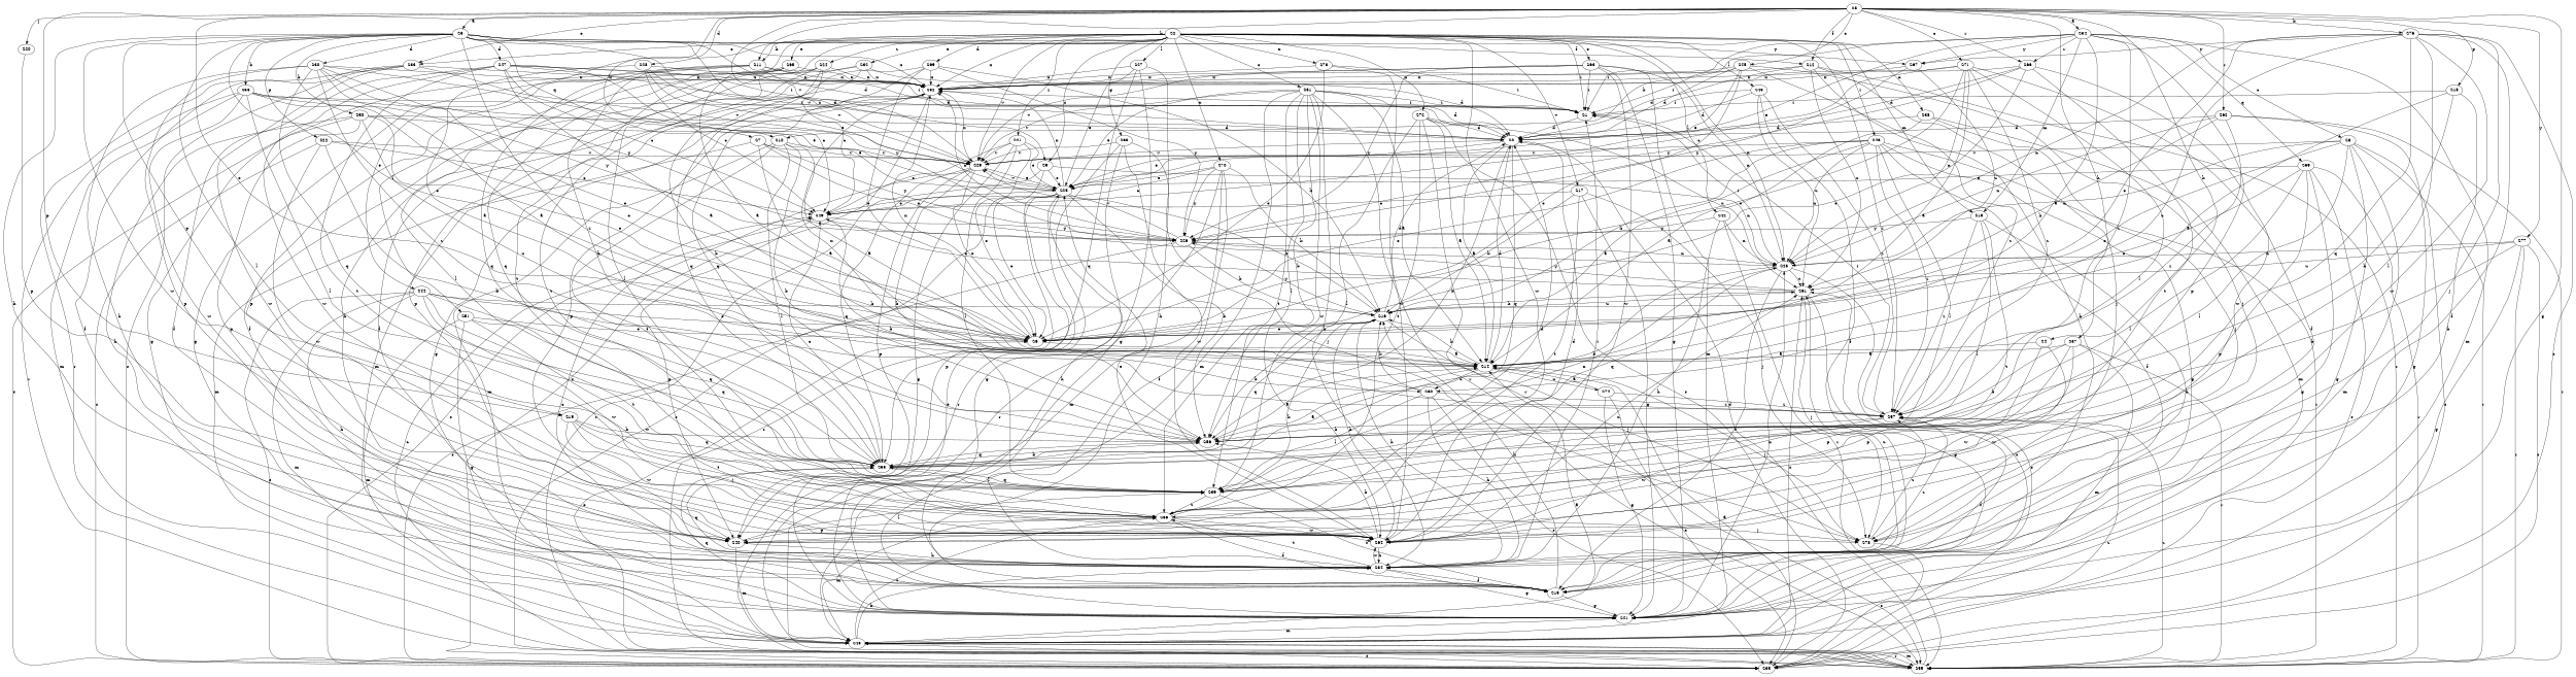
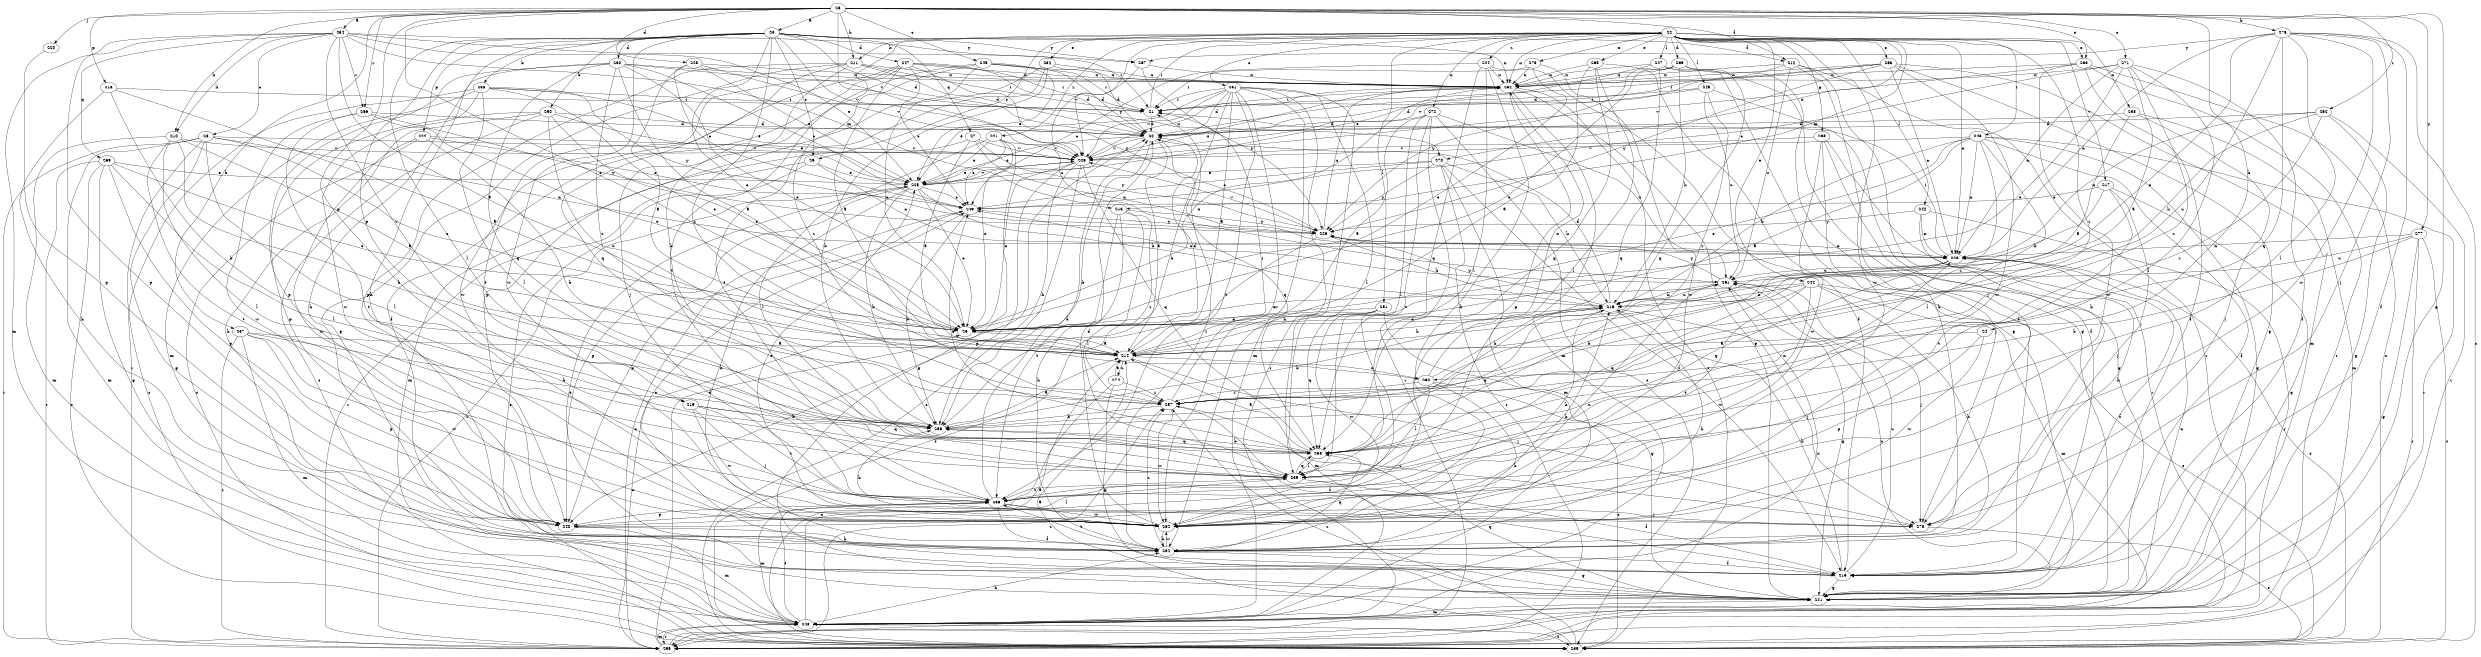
  strict digraph {
    S2
    S69
    S65
    S44
    S32
    S68
    S46
    S1
    S11
    S27
    S51
    S42
    S43
    S13
    S38
    S72
    S23
    S31
    S63
    S33
    S9
    S36
    S17
    S29
    S64
    S73
    S70
    S52
    S24
    S21
    S57
    S6
    S16
    S15
    S53
    S26
    S41
    S39
    S14
    S34
    S48
    S35
    S0
    S40
    S56
    S78
    S55
    S25
    S61
    S49
    S5
    S3
    S54
    S76
    S71
    S45
    S28
    S12
    S37
    S20
    S4
    S10
    S18
    S19
    S62
    S66
    S77
    S50
    S58
    S30
    S47
    S22
    S7
    S67
    S8
    S59
    S60
    S74
    S2 -> S69 [label=d]
    S2 -> S65 [label=e]
    S2 -> S44 [label=e]
    S2 -> S32 [label=e]
    S2 -> S68 [label=g]
    S2 -> S46 [label=i]
-   S2 -> S1 [label=i]
+   S1 -> S2 [label=i]
    S2 -> S11 [label=k]
    S2 -> S27 [label=l]
    S2 -> S51 [label=l]
    S2 -> S42 [label=l]
    S2 -> S43 [label=l]
    S2 -> S13 [label=m]
    S2 -> S38 [label=n]
    S2 -> S72 [label=n]
    S2 -> S23 [label=n]
    S2 -> S31 [label=o]
    S2 -> S63 [label=o]
    S2 -> S33 [label=o]
    S2 -> S9 [label=s]
    S2 -> S36 [label=t]
    S2 -> S17 [label=v]
    S2 -> S29 [label=v]
    S2 -> S64 [label=w]
    S2 -> S73 [label=x]
    S2 -> S70 [label=x]
    S2 -> S52 [label=x]
    S2 -> S24 [label=z]
    S2 -> S21 [label=z]
    S2 -> S57 [label=z]
    S69 -> S52 [label=x]
    S69 -> S6 [label=o]
    S69 -> S16 [label=k]
    S69 -> S15 [label=f]
    S69 -> S53 [label=q]
    S69 -> S26 [label=y]
    S65 -> S52 [label=x]
    S65 -> S53 [label=q]
    S65 -> S41 [label=g]
    S65 -> S39 [label=l]
    S65 -> S14 [label=a]
    S44 -> S36 [label=t]
    S44 -> S64 [label=w]
    S44 -> S6 [label=o]
    S44 -> S16 [label=k]
    S44 -> S53 [label=q]
    S44 -> S34 [label=h]
    S44 -> S48 [label=m]
    S44 -> S35 [label=s]
    S32 -> S36 [label=t]
    S32 -> S52 [label=x]
    S32 -> S0 [label=d]
    S32 -> S40 [label=p]
    S32 -> S56 [label=b]
    S68 -> S29 [label=v]
    S68 -> S64 [label=w]
    S68 -> S41 [label=g]
    S68 -> S78 [label=j]
    S68 -> S55 [label=r]
    S46 -> S23 [label=n]
    S46 -> S29 [label=v]
    S46 -> S57 [label=z]
    S46 -> S6 [label=o]
    S46 -> S16 [label=k]
    S46 -> S15 [label=f]
    S46 -> S41 [label=g]
    S46 -> S39 [label=l]
    S46 -> S14 [label=a]
    S46 -> S55 [label=r]
    S1 -> S0 [label=d]
    S11 -> S1 [label=i]
    S11 -> S52 [label=x]
    S11 -> S53 [label=q]
    S11 -> S41 [label=g]
    S11 -> S0 [label=d]
    S11 -> S40 [label=p]
    S11 -> S56 [label=b]
    S27 -> S52 [label=x]
    S27 -> S53 [label=q]
    S27 -> S41 [label=g]
    S27 -> S34 [label=h]
    S27 -> S25 [label=e]
    S51 -> S64 [label=w]
    S51 -> S6 [label=o]
    S51 -> S53 [label=q]
    S51 -> S41 [label=g]
    S51 -> S48 [label=m]
    S42 -> S23 [label=n]
    S42 -> S26 [label=y]
    S42 -> S34 [label=h]
    S42 -> S55 [label=r]
    S43 -> S1 [label=i]
    S43 -> S57 [label=z]
    S43 -> S15 [label=f]
    S43 -> S0 [label=d]
    S43 -> S61 [label=u]
    S13 -> S36 [label=t]
    S13 -> S57 [label=z]
    S13 -> S26 [label=y]
    S13 -> S39 [label=l]
    S13 -> S34 [label=h]
    S38 -> S14 [label=a]
    S38 -> S48 [label=m]
    S38 -> S0 [label=d]
    S38 -> S78 [label=j]
    S72 -> S36 [label=t]
    S72 -> S39 [label=l]
    S72 -> S14 [label=a]
    S72 -> S35 [label=s]
    S72 -> S0 [label=d]
    S72 -> S55 [label=r]
    S72 -> S61 [label=u]
    S23 -> S1 [label=i]
    S23 -> S15 [label=f]
    S23 -> S53 [label=q]
    S23 -> S35 [label=s]
    S23 -> S56 [label=b]
    S23 -> S61 [label=u]
    S31 -> S1 [label=i]
    S31 -> S36 [label=t]
    S31 -> S29 [label=v]
    S31 -> S64 [label=w]
    S31 -> S39 [label=l]
    S31 -> S14 [label=a]
    S31 -> S34 [label=h]
    S31 -> S48 [label=m]
    S31 -> S0 [label=d]
    S31 -> S56 [label=b]
    S31 -> S55 [label=r]
    S31 -> S25 [label=e]
    S63 -> S1 [label=i]
    S63 -> S23 [label=n]
    S63 -> S29 [label=v]
    S63 -> S64 [label=w]
    S63 -> S52 [label=x]
    S63 -> S26 [label=y]
    S63 -> S41 [label=g]
    S63 -> S48 [label=m]
    S33 -> S29 [label=v]
    S33 -> S64 [label=w]
    S33 -> S52 [label=x]
    S33 -> S15 [label=f]
    S33 -> S35 [label=s]
    S33 -> S55 [label=r]
    S9 -> S23 [label=n]
    S9 -> S35 [label=s]
    S9 -> S55 [label=r]
    S9 -> S25 [label=e]
    S36 -> S64 [label=w]
    S36 -> S16 [label=k]
    S36 -> S15 [label=f]
    S36 -> S48 [label=m]
    S36 -> S0 [label=d]
    S36 -> S40 [label=p]
    S36 -> S78 [label=j]
    S17 -> S36 [label=t]
    S17 -> S16 [label=k]
    S17 -> S41 [label=g]
    S17 -> S78 [label=j]
    S17 -> S49 [label=c]
    S29 -> S52 [label=x]
    S29 -> S6 [label=o]
    S29 -> S53 [label=q]
    S29 -> S35 [label=s]
    S29 -> S40 [label=p]
    S29 -> S56 [label=b]
    S29 -> S25 [label=e]
    S64 -> S16 [label=k]
    S64 -> S34 [label=h]
    S64 -> S0 [label=d]
    S64 -> S56 [label=b]
    S64 -> S25 [label=e]
    S64 -> S61 [label=u]
    S73 -> S1 [label=i]
    S73 -> S64 [label=w]
    S73 -> S52 [label=x]
    S73 -> S6 [label=o]
    S70 -> S16 [label=k]
    S70 -> S15 [label=f]
    S70 -> S26 [label=y]
    S70 -> S48 [label=m]
    S70 -> S55 [label=r]
    S70 -> S25 [label=e]
    S70 -> S49 [label=c]
    S52 -> S1 [label=i]
    S52 -> S41 [label=g]
    S52 -> S48 [label=m]
    S52 -> S35 [label=s]
    S52 -> S40 [label=p]
    S24 -> S52 [label=x]
    S24 -> S15 [label=f]
    S24 -> S53 [label=q]
    S24 -> S39 [label=l]
    S24 -> S34 [label=h]
    S24 -> S49 [label=c]
    S21 -> S29 [label=v]
    S21 -> S6 [label=o]
    S21 -> S41 [label=g]
    S21 -> S39 [label=l]
    S21 -> S25 [label=e]
    S21 -> S49 [label=c]
    S57 -> S1 [label=i]
    S57 -> S64 [label=w]
    S57 -> S15 [label=f]
    S57 -> S56 [label=b]
    S6 -> S52 [label=x]
    S6 -> S14 [label=a]
    S16 -> S6 [label=o]
    S16 -> S53 [label=q]
    S16 -> S26 [label=y]
    S16 -> S34 [label=h]
    S16 -> S0 [label=d]
    S16 -> S56 [label=b]
    S16 -> S78 [label=j]
    S16 -> S61 [label=u]
    S15 -> S16 [label=k]
    S15 -> S41 [label=g]
    S15 -> S61 [label=u]
    S15 -> S49 [label=c]
    S53 -> S23 [label=n]
    S53 -> S39 [label=l]
    S53 -> S14 [label=a]
    S53 -> S56 [label=b]
    S53 -> S49 [label=c]
    S26 -> S23 [label=n]
    S26 -> S29 [label=v]
    S26 -> S52 [label=x]
    S26 -> S16 [label=k]
    S26 -> S35 [label=s]
    S41 -> S23 [label=n]
    S41 -> S53 [label=q]
    S41 -> S48 [label=m]
    S41 -> S25 [label=e]
    S41 -> S61 [label=u]
    S39 -> S36 [label=t]
    S39 -> S15 [label=f]
    S39 -> S53 [label=q]
    S14 -> S16 [label=k]
    S14 -> S0 [label=d]
    S14 -> S78 [label=j]
    S14 -> S60 [label=u]
    S14 -> S74 [label=u]
    S34 -> S1 [label=i]
    S34 -> S36 [label=t]
    S34 -> S64 [label=w]
    S34 -> S57 [label=z]
    S34 -> S15 [label=f]
    S34 -> S53 [label=q]
    S34 -> S41 [label=g]
    S48 -> S36 [label=t]
    S48 -> S14 [label=a]
    S48 -> S34 [label=h]
    S48 -> S35 [label=s]
    S48 -> S55 [label=r]
    S48 -> S61 [label=u]
    S35 -> S57 [label=z]
    S35 -> S14 [label=a]
    S0 -> S29 [label=v]
    S0 -> S53 [label=q]
    S0 -> S14 [label=a]
    S0 -> S56 [label=b]
    S0 -> S25 [label=e]
    S40 -> S39 [label=l]
    S40 -> S34 [label=h]
    S40 -> S48 [label=m]
    S56 -> S53 [label=q]
    S56 -> S14 [label=a]
    S78 -> S57 [label=z]
    S78 -> S35 [label=s]
    S55 -> S57 [label=z]
    S55 -> S6 [label=o]
    S55 -> S48 [label=m]
    S55 -> S0 [label=d]
    S55 -> S49 [label=c]
    S25 -> S29 [label=v]
    S25 -> S52 [label=x]
    S25 -> S6 [label=o]
    S25 -> S16 [label=k]
    S25 -> S34 [label=h]
    S25 -> S40 [label=p]
    S25 -> S56 [label=b]
    S25 -> S55 [label=r]
    S25 -> S49 [label=c]
    S61 -> S16 [label=k]
    S61 -> S26 [label=y]
    S61 -> S41 [label=g]
    S61 -> S78 [label=j]
    S61 -> S49 [label=c]
    S49 -> S26 [label=y]
    S49 -> S40 [label=p]
    S49 -> S56 [label=b]
    S5 -> S11 [label=k]
    S5 -> S33 [label=o]
    S5 -> S29 [label=v]
    S5 -> S6 [label=o]
    S5 -> S41 [label=g]
    S5 -> S3 [label=a]
    S5 -> S54 [label=a]
    S5 -> S76 [label=b]
    S5 -> S71 [label=c]
    S5 -> S45 [label=c]
    S5 -> S28 [label=d]
    S5 -> S12 [label=f]
    S5 -> S37 [label=h]
    S5 -> S20 [label=j]
    S5 -> S4 [label=k]
    S5 -> S10 [label=k]
    S5 -> S18 [label=p]
    S5 -> S19 [label=p]
    S5 -> S62 [label=r]
    S5 -> S66 [label=r]
    S5 -> S77 [label=y]
    S3 -> S9 [label=s]
    S3 -> S29 [label=v]
    S3 -> S64 [label=w]
    S3 -> S52 [label=x]
    S3 -> S57 [label=z]
    S3 -> S6 [label=o]
    S3 -> S39 [label=l]
    S3 -> S34 [label=h]
    S3 -> S0 [label=d]
    S3 -> S12 [label=f]
    S3 -> S19 [label=p]
    S3 -> S50 [label=b]
    S3 -> S58 [label=b]
    S3 -> S30 [label=d]
    S3 -> S47 [label=d]
    S3 -> S22 [label=p]
    S3 -> S7 [label=q]
    S3 -> S67 [label=y]
    S54 -> S1 [label=i]
    S54 -> S13 [label=m]
    S54 -> S57 [label=z]
    S54 -> S14 [label=a]
    S54 -> S48 [label=m]
    S54 -> S40 [label=p]
    S54 -> S25 [label=e]
    S54 -> S10 [label=k]
    S54 -> S66 [label=r]
    S54 -> S67 [label=y]
    S54 -> S8 [label=c]
    S54 -> S59 [label=q]
    S76 -> S23 [label=n]
    S76 -> S64 [label=w]
    S76 -> S6 [label=o]
    S76 -> S15 [label=f]
    S76 -> S53 [label=q]
    S76 -> S39 [label=l]
    S76 -> S35 [label=s]
    S76 -> S78 [label=j]
    S76 -> S67 [label=y]
    S76 -> S60 [label=u]
    S71 -> S23 [label=n]
    S71 -> S52 [label=x]
    S71 -> S57 [label=z]
    S71 -> S6 [label=o]
    S71 -> S15 [label=f]
    S71 -> S39 [label=l]
    S71 -> S14 [label=a]
    S71 -> S49 [label=c]
    S45 -> S1 [label=i]
    S45 -> S52 [label=x]
    S45 -> S57 [label=z]
    S45 -> S6 [label=o]
    S45 -> S0 [label=d]
    S45 -> S78 [label=j]
    S45 -> S25 [label=e]
    S28 -> S29 [label=v]
    S28 -> S52 [label=x]
    S28 -> S14 [label=a]
    S28 -> S25 [label=e]
    S28 -> S49 [label=c]
    S12 -> S52 [label=x]
    S12 -> S34 [label=h]
    S12 -> S0 [label=d]
    S12 -> S78 [label=j]
    S12 -> S55 [label=r]
    S12 -> S61 [label=u]
    S37 -> S64 [label=w]
    S37 -> S14 [label=a]
    S37 -> S48 [label=m]
    S37 -> S40 [label=p]
    S37 -> S56 [label=b]
    S37 -> S55 [label=r]
    S20 -> S40 [label=p]
    S4 -> S64 [label=w]
    S4 -> S14 [label=a]
    S4 -> S40 [label=p]
    S10 -> S36 [label=t]
    S10 -> S29 [label=v]
    S10 -> S39 [label=l]
    S10 -> S14 [label=a]
    S10 -> S48 [label=m]
    S10 -> S56 [label=b]
    S18 -> S1 [label=i]
    S18 -> S14 [label=a]
    S18 -> S34 [label=h]
    S18 -> S56 [label=b]
    S19 -> S36 [label=t]
    S19 -> S64 [label=w]
    S19 -> S53 [label=q]
    S19 -> S56 [label=b]
    S19 -> S78 [label=j]
    S62 -> S23 [label=n]
    S62 -> S57 [label=z]
    S62 -> S16 [label=k]
    S62 -> S41 [label=g]
    S62 -> S0 [label=d]
    S62 -> S55 [label=r]
    S66 -> S36 [label=t]
    S66 -> S64 [label=w]
-   S66 -> S52 [label=x]
    S66 -> S6 [label=o]
    S66 -> S26 [label=y]
    S66 -> S0 [label=d]
    S77 -> S23 [label=n]
    S77 -> S41 [label=g]
    S77 -> S35 [label=s]
    S77 -> S56 [label=b]
    S77 -> S55 [label=r]
    S77 -> S61 [label=u]
    S50 -> S6 [label=o]
    S50 -> S34 [label=h]
    S50 -> S35 [label=s]
    S50 -> S0 [label=d]
    S50 -> S40 [label=p]
    S50 -> S25 [label=e]
    S50 -> S60 [label=u]
    S58 -> S1 [label=i]
    S58 -> S64 [label=w]
    S58 -> S6 [label=o]
    S58 -> S26 [label=y]
    S58 -> S39 [label=l]
    S58 -> S48 [label=m]
    S58 -> S55 [label=r]
    S58 -> S25 [label=e]
    S30 -> S52 [label=x]
    S30 -> S57 [label=z]
    S30 -> S6 [label=o]
    S30 -> S53 [label=q]
-   S30 -> S26 [label=y]
+   S30 -> S70 [label=y]
    S30 -> S14 [label=a]
    S30 -> S34 [label=h]
    S30 -> S40 [label=p]
    S30 -> S49 [label=c]
    S47 -> S1 [label=i]
    S47 -> S36 [label=t]
    S47 -> S64 [label=w]
    S47 -> S52 [label=x]
    S47 -> S15 [label=f]
    S47 -> S26 [label=y]
    S47 -> S14 [label=a]
    S47 -> S0 [label=d]
    S47 -> S49 [label=c]
    S22 -> S29 [label=v]
    S22 -> S64 [label=w]
    S22 -> S35 [label=s]
    S22 -> S56 [label=b]
    S22 -> S49 [label=c]
    S7 -> S23 [label=n]
    S7 -> S29 [label=v]
    S7 -> S26 [label=y]
    S7 -> S14 [label=a]
    S7 -> S48 [label=m]
    S67 -> S52 [label=x]
    S67 -> S26 [label=y]
    S67 -> S61 [label=u]
    S8 -> S23 [label=n]
    S8 -> S29 [label=v]
    S8 -> S6 [label=o]
    S8 -> S41 [label=g]
    S8 -> S39 [label=l]
    S8 -> S48 [label=m]
    S8 -> S35 [label=s]
    S8 -> S55 [label=r]
    S59 -> S6 [label=o]
    S59 -> S41 [label=g]
    S59 -> S39 [label=l]
    S59 -> S35 [label=s]
    S59 -> S40 [label=p]
    S59 -> S55 [label=r]
    S59 -> S25 [label=e]
    S60 -> S52 [label=x]
    S60 -> S57 [label=z]
    S60 -> S16 [label=k]
    S60 -> S39 [label=l]
    S60 -> S34 [label=h]
    S60 -> S35 [label=s]
    S74 -> S57 [label=z]
    S74 -> S41 [label=g]
    S74 -> S14 [label=a]
    S74 -> S35 [label=c]
  }
